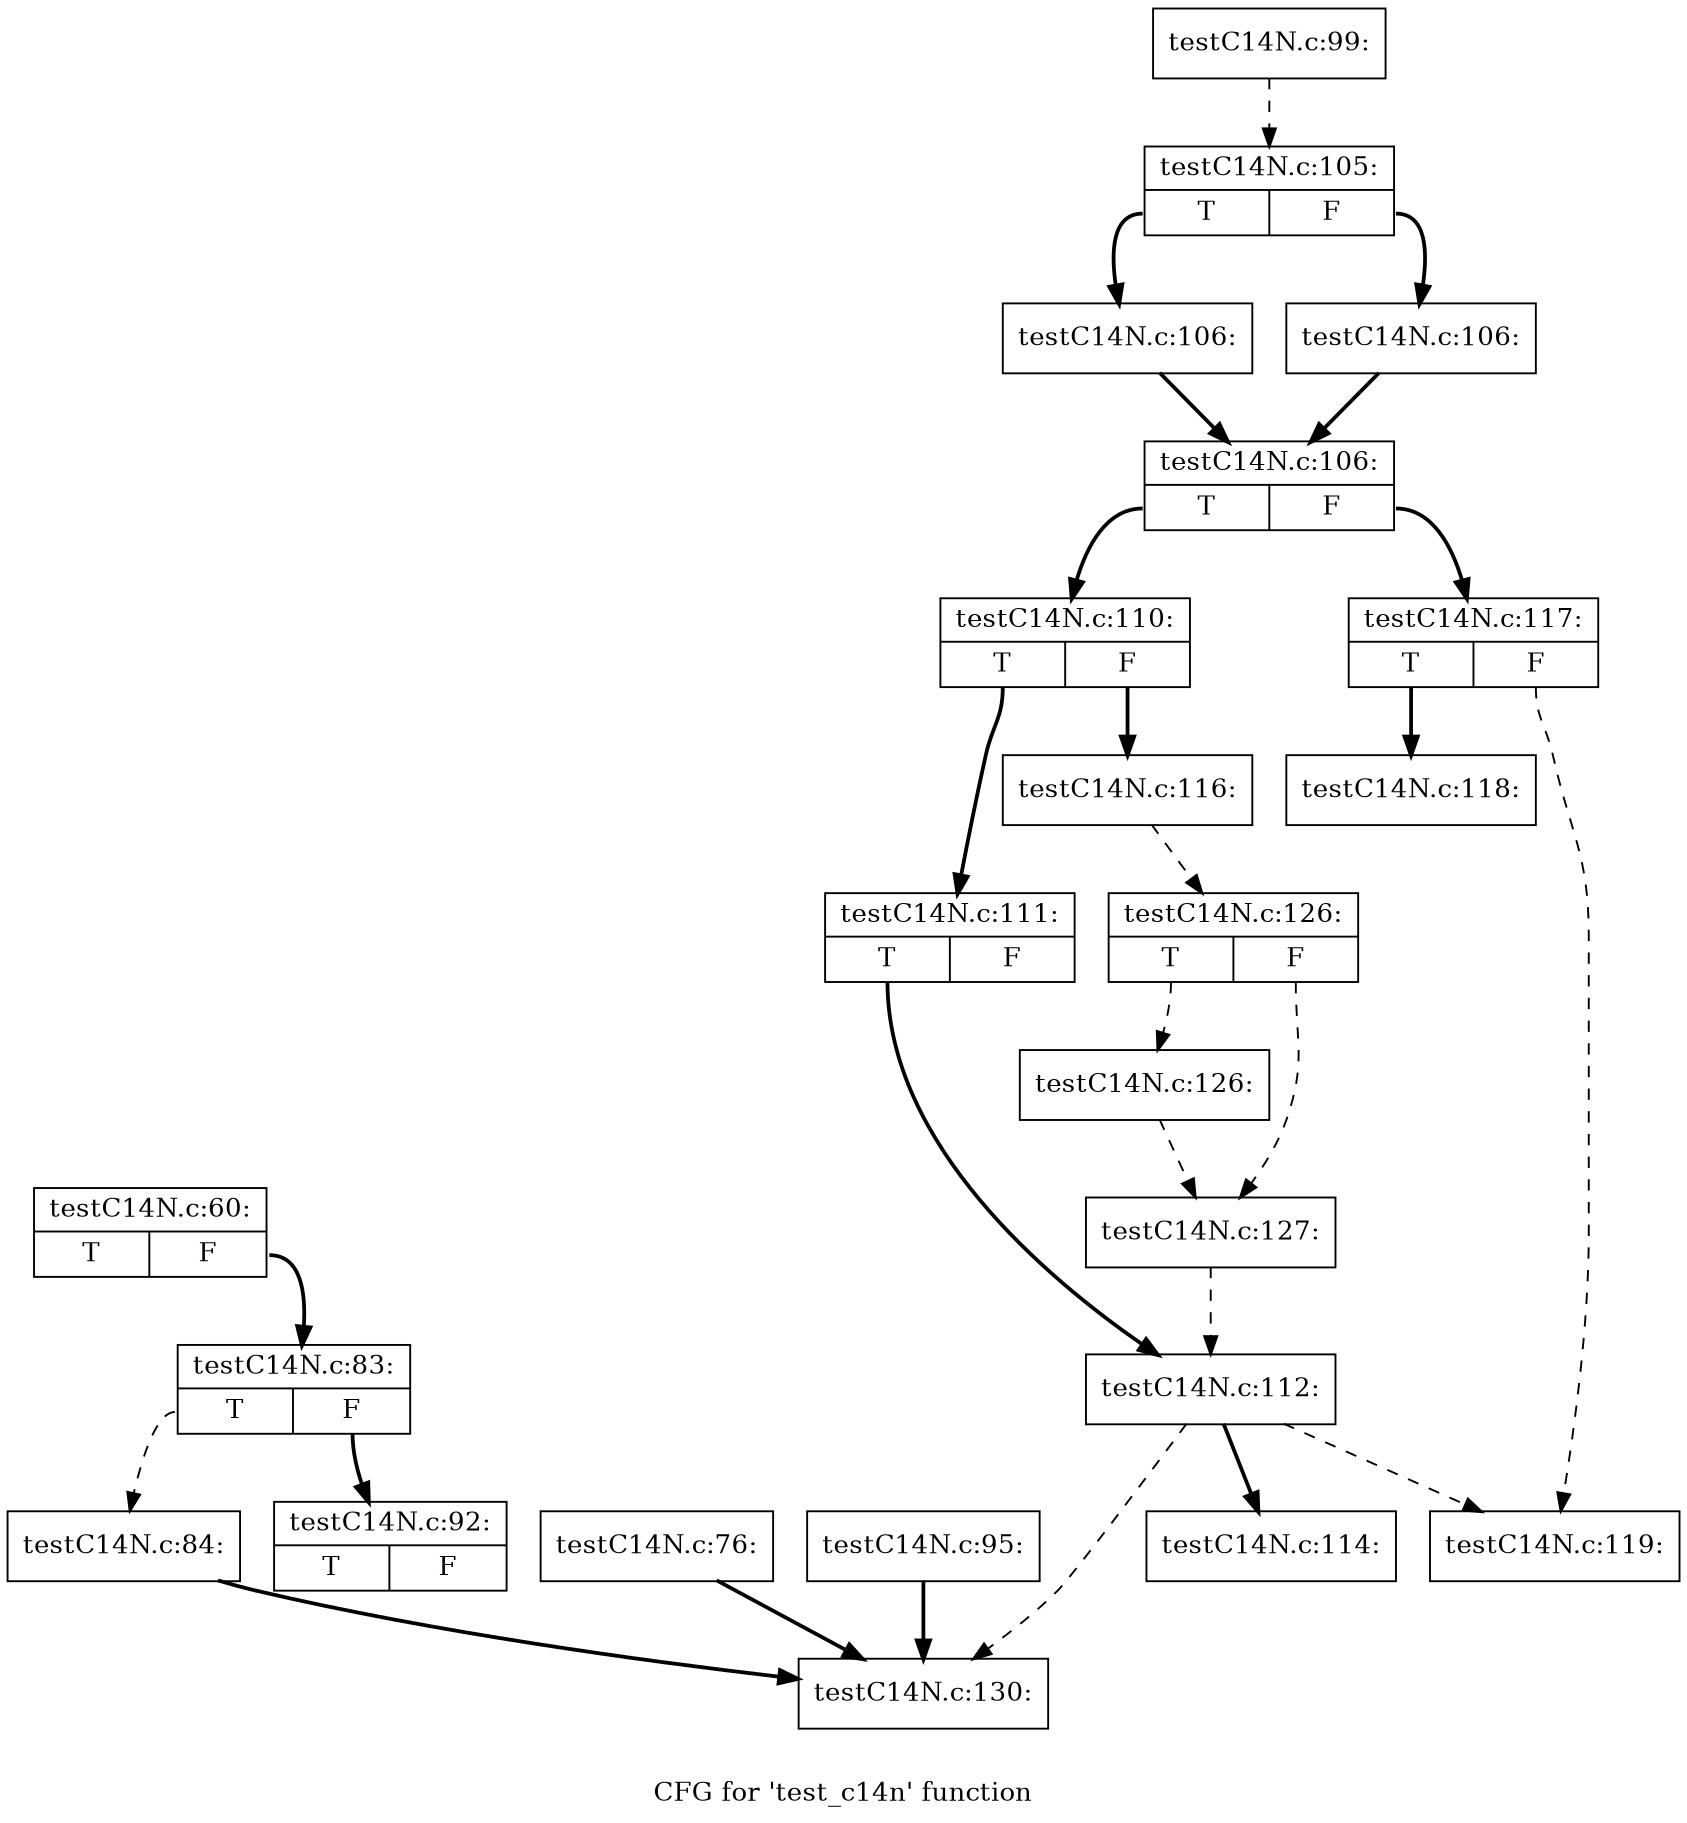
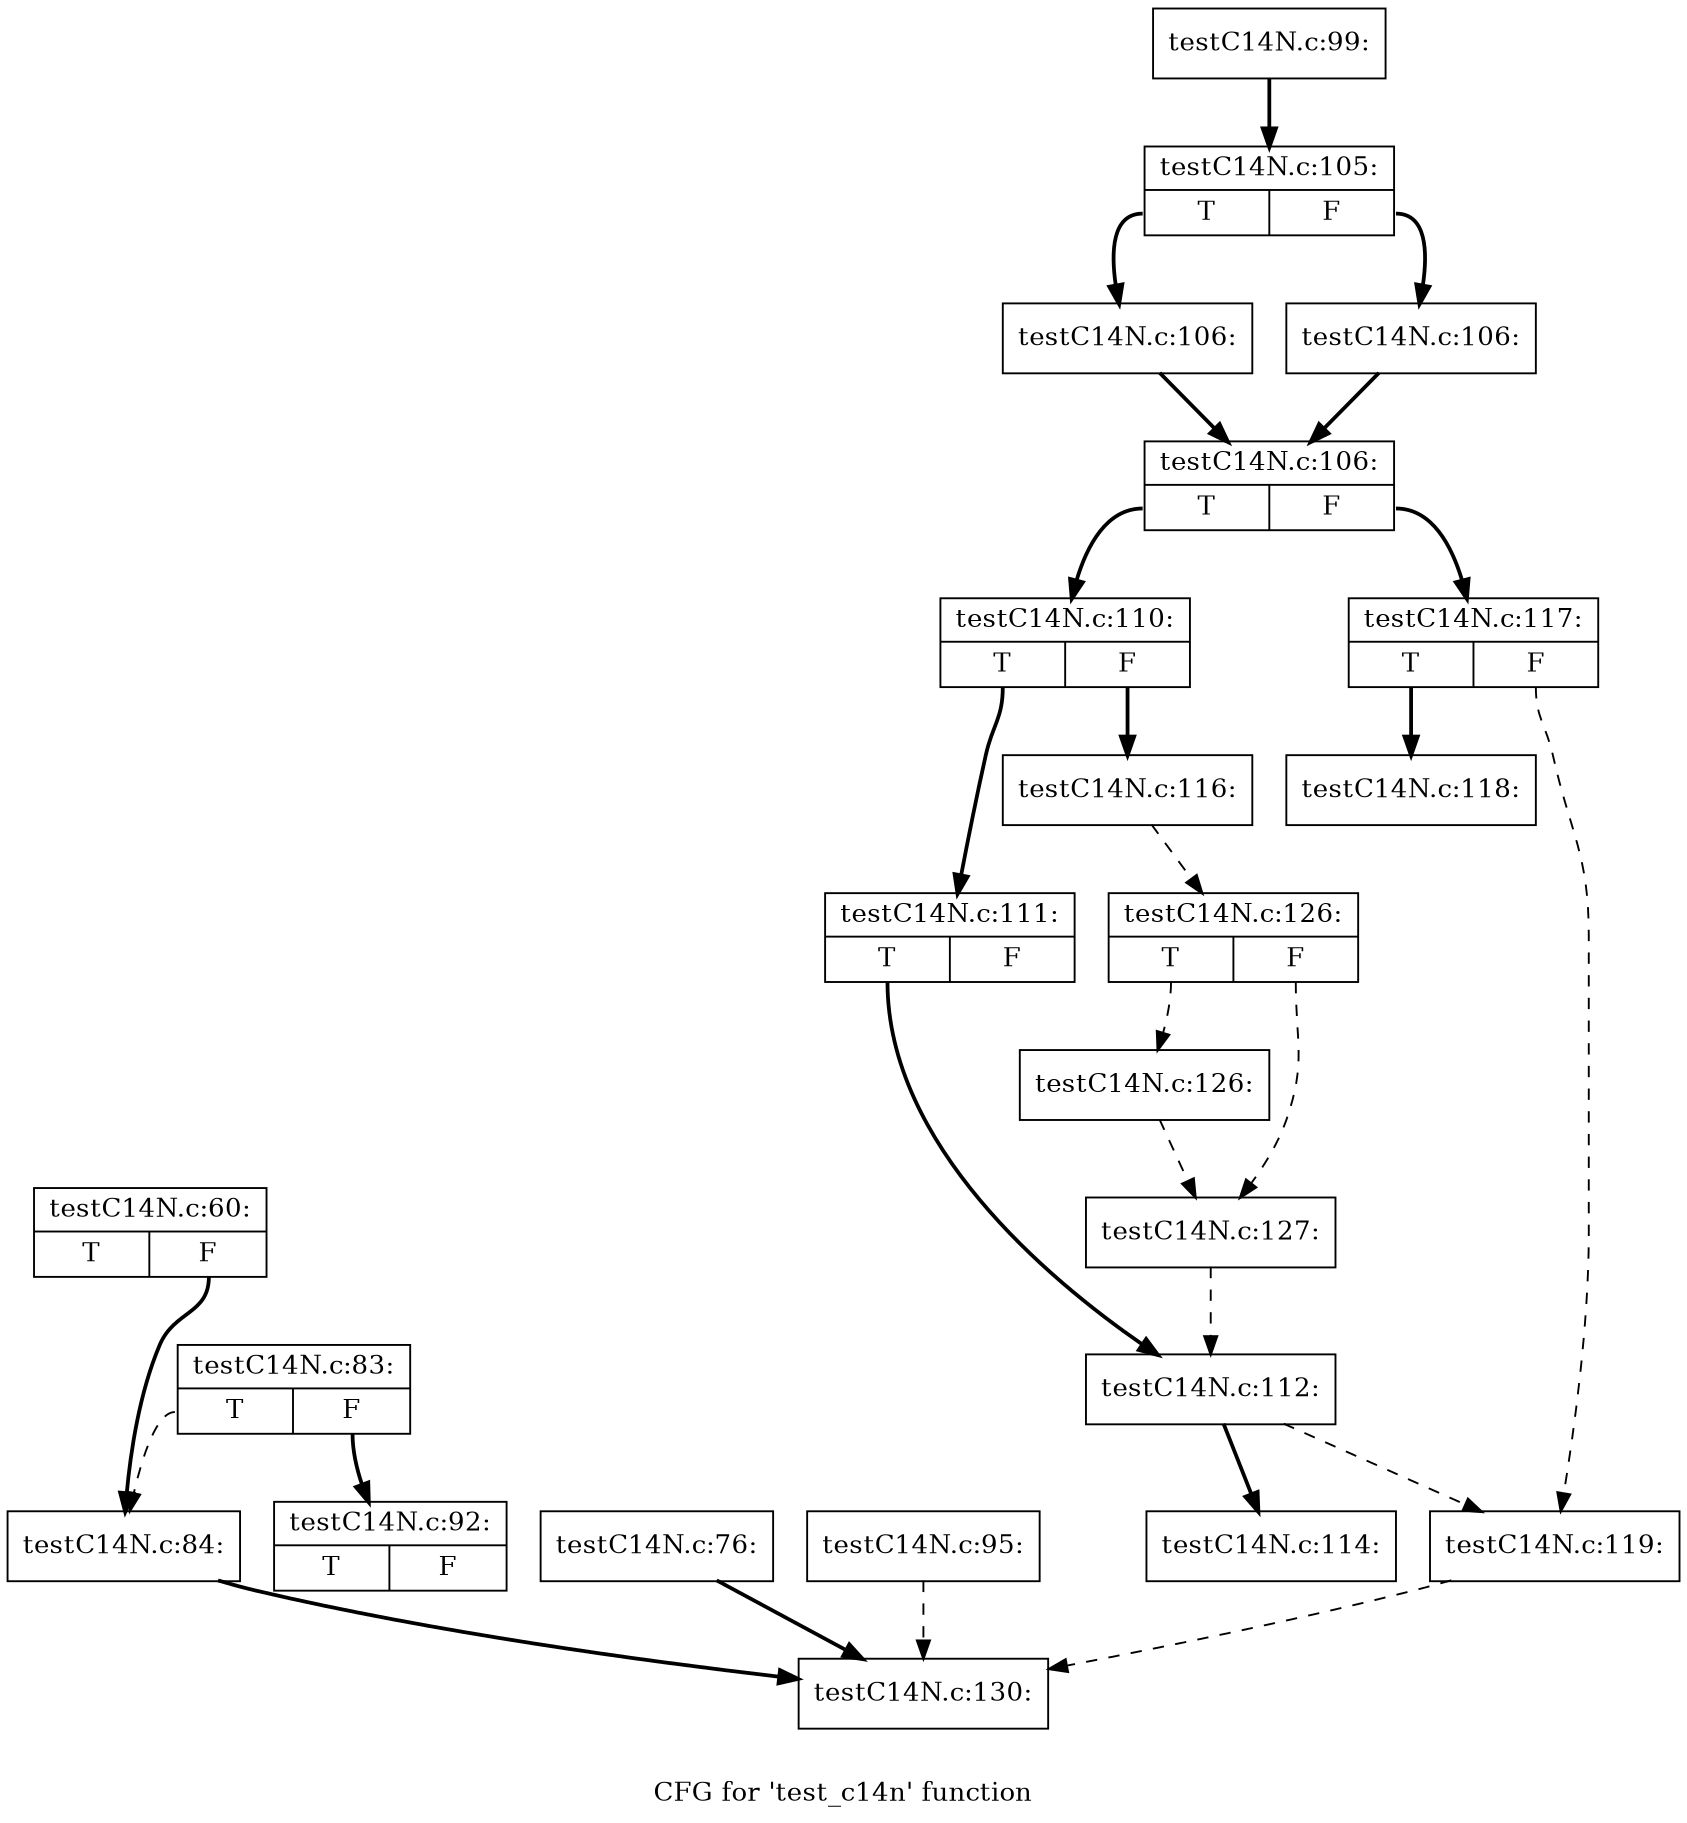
  digraph {
    label="CFG for 'test_c14n' function"
    node [shape=record]
    edge [style=bold]
    n1 [label="{testC14N.c:60:|{<s0>T|<s1>F}}"]
    n2 [label="{testC14N.c:83:|{<s0>T|<s1>F}}"]
    n3 [label="{testC14N.c:76:}"]
    n4 [label="{testC14N.c:130:}"]
    n5 [label="{testC14N.c:84:}"]
    n6 [label="{testC14N.c:92:|{<s0>T|<s1>F}}"]
    n7 [label="{testC14N.c:105:|{<s0>T|<s1>F}}"]
    n8 [label="{testC14N.c:106:}"]
    n9 [label="{testC14N.c:106:}"]
    n10 [label="{testC14N.c:95:}"]
    n11 [label="{testC14N.c:99:}"]
    n12 [label="{testC14N.c:106:|{<s0>T|<s1>F}}"]
    n13 [label="{testC14N.c:110:|{<s0>T|<s1>F}}"]
    n14 [label="{testC14N.c:117:|{<s0>T|<s1>F}}"]
    n15 [label="{testC14N.c:111:|{<s0>T|<s1>F}}"]
    n16 [label="{testC14N.c:116:}"]
    n17 [label="{testC14N.c:118:}"]
    n18 [label="{testC14N.c:119:}"]
    n19 [label="{testC14N.c:112:}"]
    n20 [label="{testC14N.c:126:|{<s0>T|<s1>F}}"]
    n21 [label="{testC14N.c:114:}"]
    n22 [label="{testC14N.c:126:}"]
    n23 [label="{testC14N.c:127:}"]
-   n1 -> n2 [tailport=s1]
+   n1 -> n5 [tailport=s1]
    n2 -> n5 [style=dashed tailport=s0]
    n2 -> n6 [tailport=s1]
    n3 -> n4
    n5 -> n4
    n7 -> n8 [tailport=s0]
    n7 -> n9 [tailport=s1]
    n8 -> n12
    n9 -> n12
-   n10 -> n4
-   n11 -> n7 [style=dashed]
+   n10 -> n4 [style=dashed]
+   n11 -> n7
    n12 -> n13 [tailport=s0]
    n12 -> n14 [tailport=s1]
    n13 -> n15 [tailport=s0]
    n13 -> n16 [tailport=s1]
    n14 -> n17 [tailport=s0]
    n14 -> n18 [style=dashed tailport=s1]
    n15 -> n19 [tailport=s0]
    n16 -> n20 [style=dashed]
-   n19 -> n4 [style=dashed]
+   n18 -> n4 [style=dashed]
    n19 -> n18 [style=dashed]
    n19 -> n21
    n20 -> n22 [style=dashed tailport=s0]
    n20 -> n23 [style=dashed tailport=s1]
    n22 -> n23 [style=dashed]
    n23 -> n19 [style=dashed]
  }
